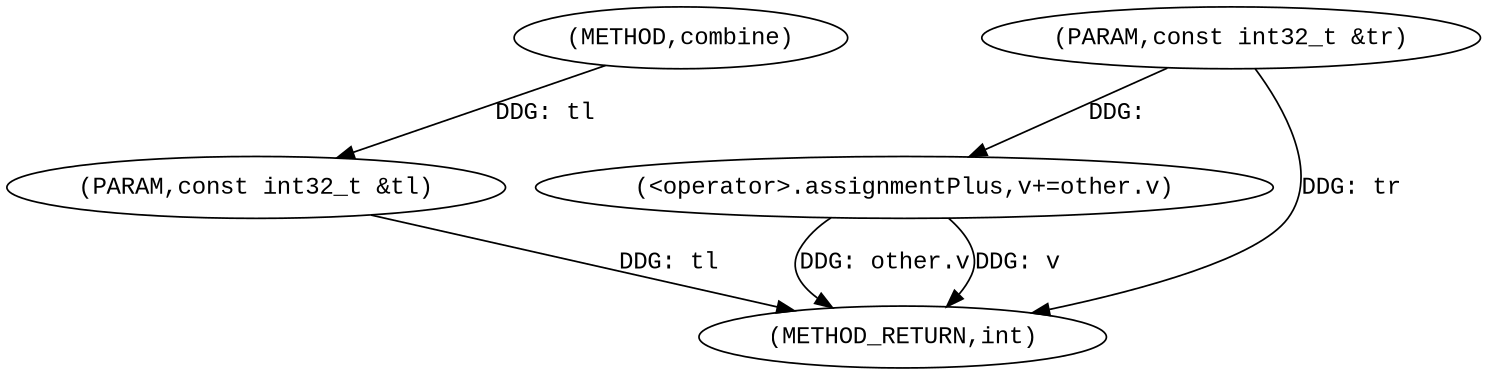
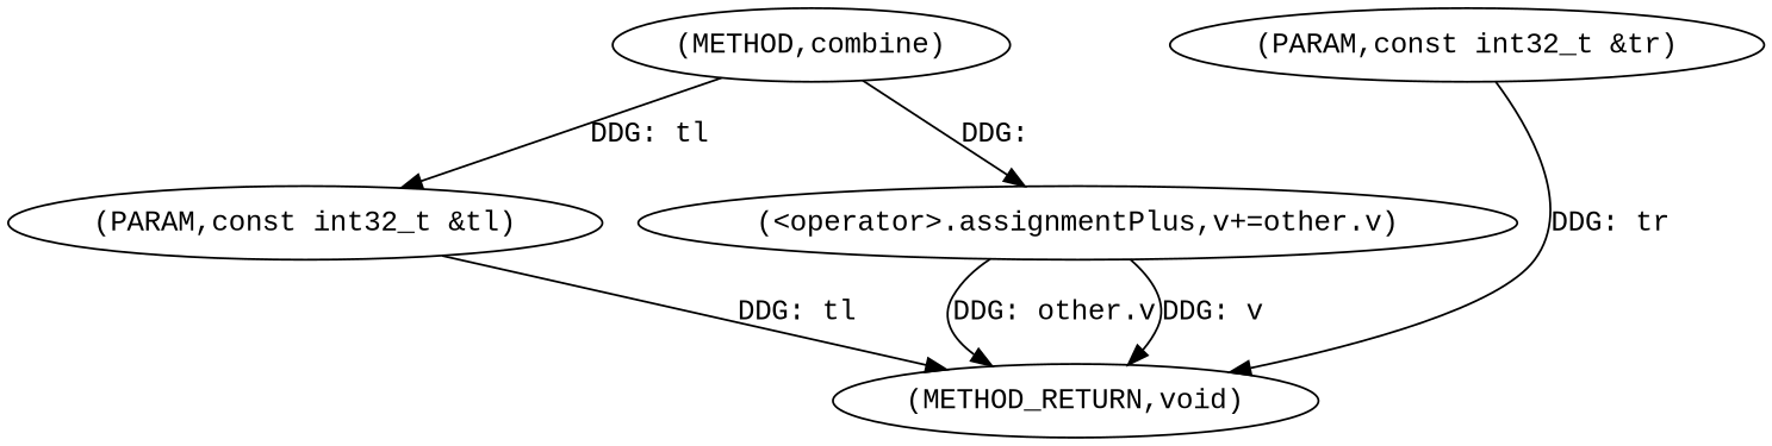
  digraph {
    fontname="Liberation Mono"
    node [fontname="Liberation Mono"]
    edge [fontname="Liberation Mono"]
    n1 [label="(METHOD,combine)"]
    n2 [label="(PARAM,const int32_t &tl)"]
    n3 [label="(<operator>.assignmentPlus,v+=other.v)"]
-   n4 [label="(METHOD_RETURN,int)"]
+   n4 [label="(METHOD_RETURN,void)"]
    n5 [label="(PARAM,const int32_t &tr)"]
    n1 -> n2 [label="DDG: tl"]
-   n5 -> n3 [label="DDG: "]
+   n1 -> n3 [label="DDG: "]
    n2 -> n4 [label="DDG: tl"]
    n3 -> n4 [label="DDG: other.v"]
    n3 -> n4 [label="DDG: v"]
    n5 -> n4 [label="DDG: tr"]
  }
